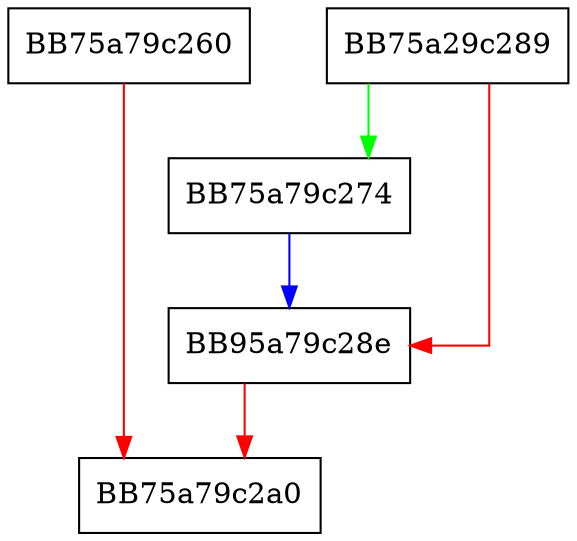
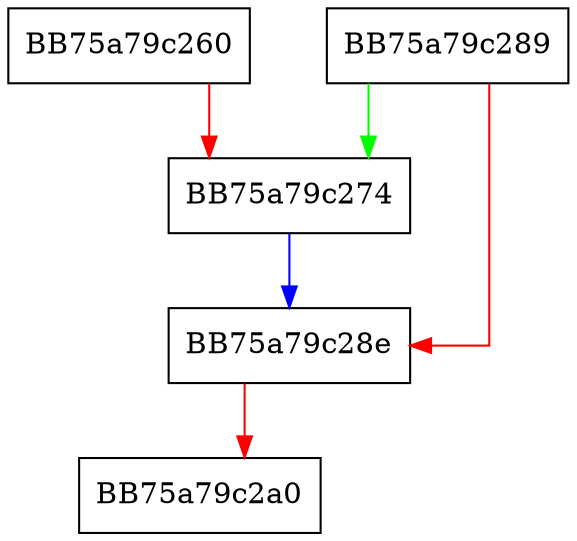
  digraph {
    splines=ortho
    node [shape=box]
    edge [color=red]
    BB75a79c260
    BB75a79c274
-   BB75a79c289 [label=BB75a29c289]
-   BB75a79c28e [label=BB95a79c28e]
+   BB75a79c289
+   BB75a79c28e
    BB75a79c2a0
-   BB75a79c260 -> BB75a79c2a0
+   BB75a79c260 -> BB75a79c274
    BB75a79c274 -> BB75a79c28e [color=blue]
    BB75a79c289 -> BB75a79c274 [color=green]
    BB75a79c289 -> BB75a79c28e
    BB75a79c28e -> BB75a79c2a0
  }
